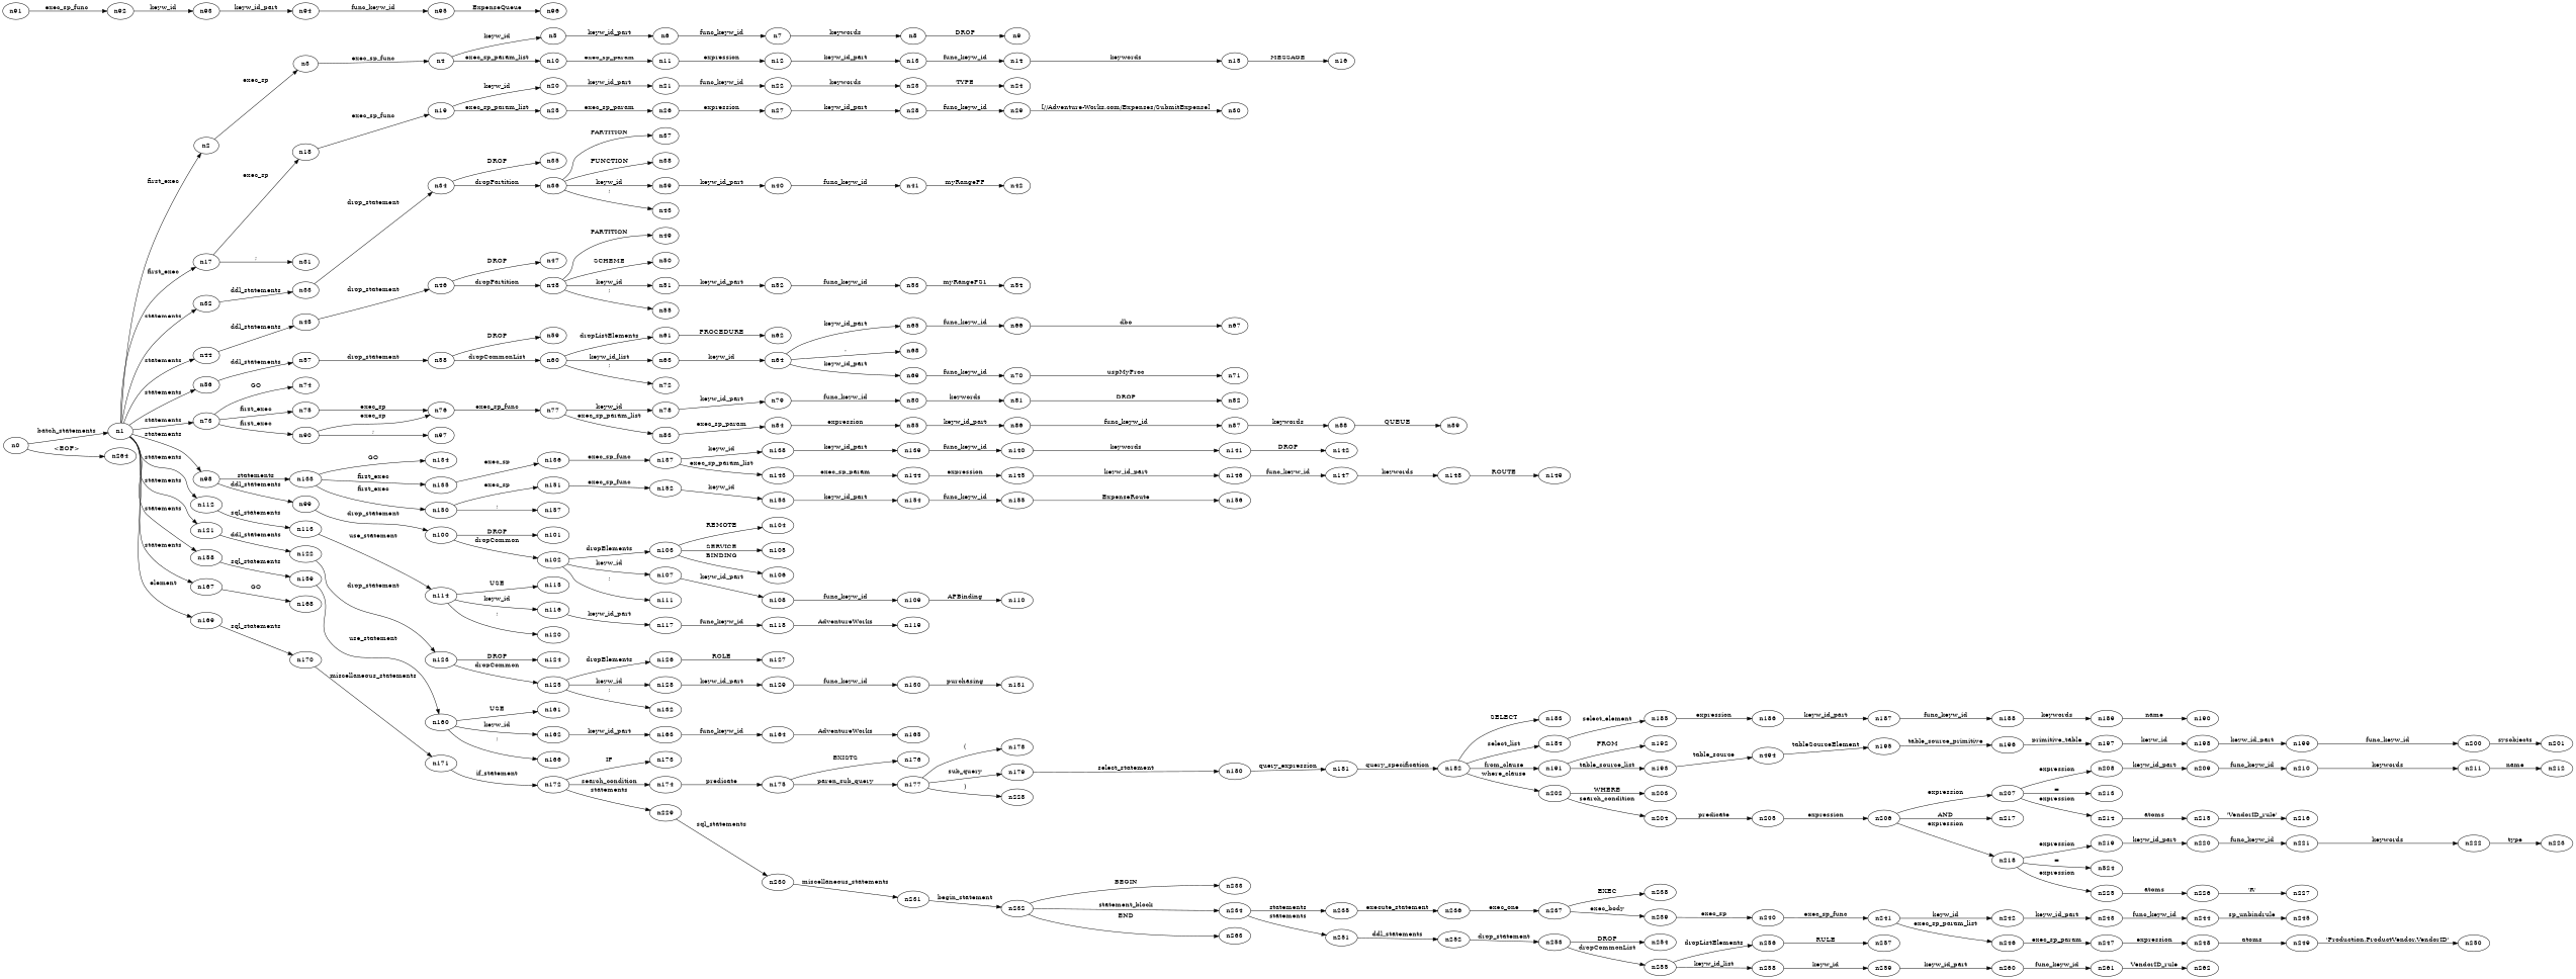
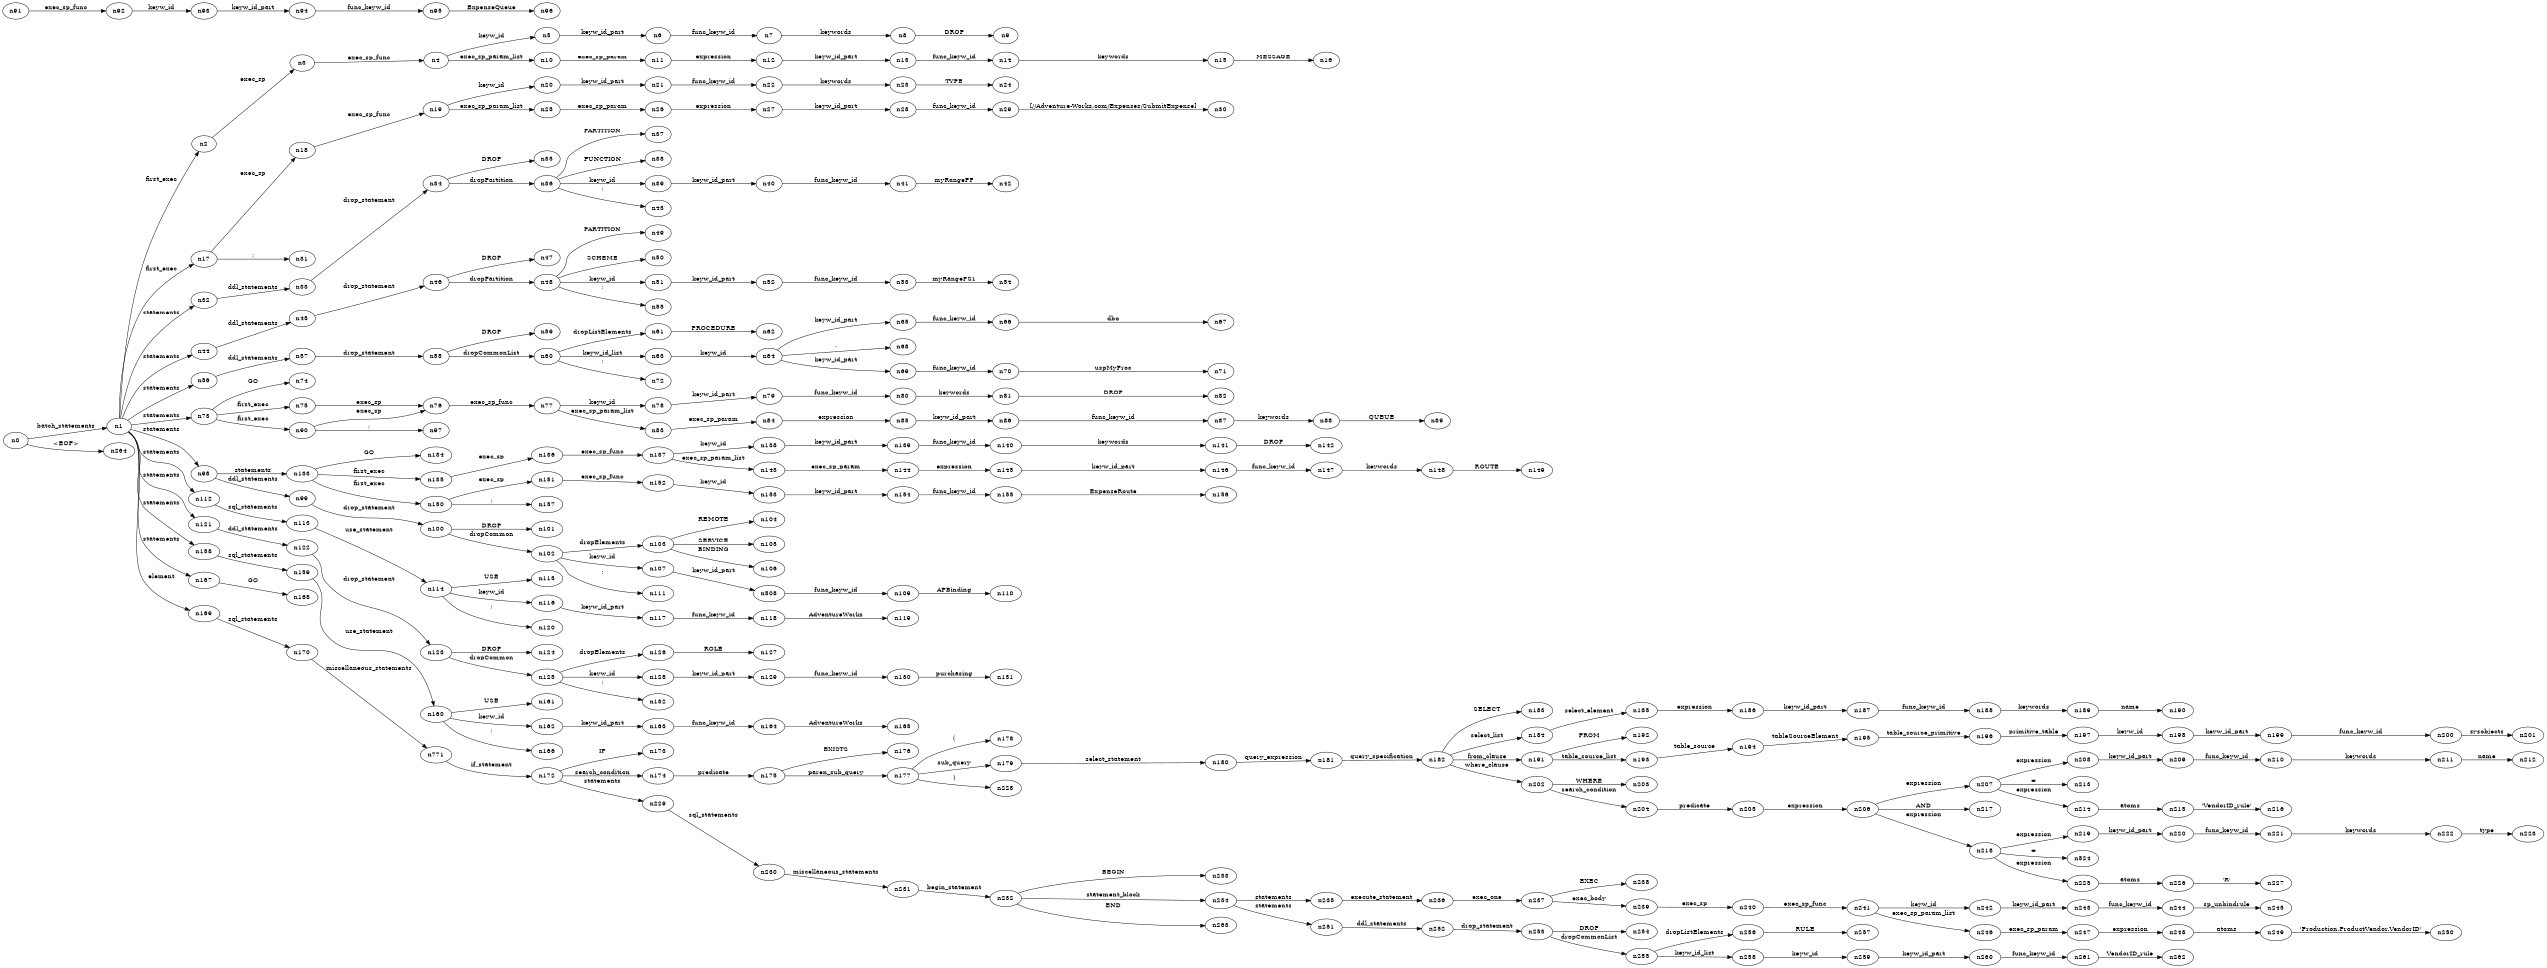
  digraph {
    rankdir=LR
    n0
    n1
    n264
    n2
    n17
    n32
    n44
    n56
    n73
    n98
    n112
    n121
    n158
    n167
    n169
    n3
    n18
    n31
    n33
    n45
    n57
    n74
    n75
    n90
    n133
    n99
    n113
    n122
    n134
    n135
    n150
    n159
    n168
    n170
    n4
    n5
    n10
    n6
    n11
    n7
    n8
    n9
    n12
    n13
    n14
    n15
    n16
    n19
    n20
    n25
    n21
    n26
    n22
    n23
    n24
    n27
    n28
    n29
    n30
    n34
    n35
    n36
    n37
    n38
    n39
    n43
    n40
    n41
    n42
    n46
    n47
    n48
    n49
    n50
    n51
    n55
    n52
    n53
    n54
    n58
    n59
    n60
    n61
    n63
    n72
    n62
    n64
    n65
    n68
    n69
    n66
    n70
    n67
    n71
    n76
    n97
    n77
    n78
    n83
    n79
    n84
    n80
    n81
    n82
    n85
    n86
    n87
    n88
    n89
    n91
    n92
    n93
    n94
    n95
    n96
    n100
    n101
    n102
    n103
    n107
    n111
    n104
    n105
    n106
-   n108
+   n108 [label=n508]
    n109
    n110
    n114
    n115
    n116
    n120
    n117
    n118
    n119
    n123
    n124
    n125
    n126
    n128
    n132
    n127
    n129
    n130
    n131
    n136
    n151
    n157
    n137
    n138
    n143
    n139
    n144
    n140
    n141
    n142
    n145
    n146
    n147
    n148
    n149
    n152
    n153
    n154
    n155
    n156
    n160
    n161
    n162
    n166
    n163
    n164
    n165
-   n171
+   n171 [label=n771]
    n172
    n173
    n174
    n229
    n175
    n230
    n176
    n177
    n178
    n179
    n228
    n180
    n181
    n182
    n183
    n184
    n191
    n202
    n185
    n192
    n193
    n203
    n204
    n186
    n187
    n188
    n189
    n190
-   n194 [label=n494]
+   n194
    n195
    n196
    n197
    n198
    n199
    n200
    n201
    n205
    n206
    n207
    n217
    n218
    n208
    n213
    n214
    n219
    n224 [label=n524]
    n225
    n209
    n215
    n210
    n211
    n212
    n216
    n220
    n226
    n221
    n222
    n223
    n227
    n231
    n232
    n233
    n234
    n263
    n235
    n251
    n236
    n252
    n237
    n238
    n239
    n240
    n241
    n242
    n246
    n243
    n247
    n244
    n245
    n248
    n249
    n250
    n253
    n254
    n255
    n256
    n258
    n257
    n259
    n260
    n261
    n262
    n0 -> n1 [label=batch_statements]
    n0 -> n264 [label="<EOF>"]
    n1 -> n2 [label=first_exec]
    n1 -> n17 [label=first_exec]
    n1 -> n32 [label=statements]
    n1 -> n44 [label=statements]
    n1 -> n56 [label=statements]
    n1 -> n73 [label=statements]
    n1 -> n98 [label=statements]
    n1 -> n112 [label=statements]
    n1 -> n121 [label=statements]
    n1 -> n158 [label=statements]
    n1 -> n167 [label=statements]
    n1 -> n169 [label=element]
    n2 -> n3 [label=exec_sp]
    n17 -> n18 [label=exec_sp]
    n17 -> n31 [label=";"]
    n32 -> n33 [label=ddl_statements]
    n44 -> n45 [label=ddl_statements]
    n56 -> n57 [label=ddl_statements]
    n73 -> n74 [label=GO]
    n73 -> n75 [label=first_exec]
    n73 -> n90 [label=first_exec]
    n98 -> n133 [label=statements]
    n98 -> n99 [label=ddl_statements]
    n112 -> n113 [label=sql_statements]
    n121 -> n122 [label=ddl_statements]
    n158 -> n159 [label=sql_statements]
    n167 -> n168 [label=GO]
    n169 -> n170 [label=sql_statements]
    n3 -> n4 [label=exec_sp_func]
    n18 -> n19 [label=exec_sp_func]
    n33 -> n34 [label=drop_statement]
    n45 -> n46 [label=drop_statement]
    n57 -> n58 [label=drop_statement]
    n75 -> n76 [label=exec_sp]
    n90 -> n76 [label=exec_sp]
    n90 -> n97 [label=";"]
    n133 -> n134 [label=GO]
    n133 -> n135 [label=first_exec]
    n133 -> n150 [label=first_exec]
    n99 -> n100 [label=drop_statement]
    n113 -> n114 [label=use_statement]
    n122 -> n123 [label=drop_statement]
    n135 -> n136 [label=exec_sp]
    n150 -> n151 [label=exec_sp]
    n150 -> n157 [label=";"]
    n159 -> n160 [label=use_statement]
    n170 -> n171 [label=miscellaneous_statements]
    n4 -> n5 [label=keyw_id]
    n4 -> n10 [label=exec_sp_param_list]
    n5 -> n6 [label=keyw_id_part]
    n10 -> n11 [label=exec_sp_param]
    n6 -> n7 [label=func_keyw_id]
    n11 -> n12 [label=expression]
    n7 -> n8 [label=keywords]
    n8 -> n9 [label=DROP]
    n12 -> n13 [label=keyw_id_part]
    n13 -> n14 [label=func_keyw_id]
    n14 -> n15 [label=keywords]
    n15 -> n16 [label=MESSAGE]
    n19 -> n20 [label=keyw_id]
    n19 -> n25 [label=exec_sp_param_list]
    n20 -> n21 [label=keyw_id_part]
    n25 -> n26 [label=exec_sp_param]
    n21 -> n22 [label=func_keyw_id]
    n26 -> n27 [label=expression]
    n22 -> n23 [label=keywords]
    n23 -> n24 [label=TYPE]
    n27 -> n28 [label=keyw_id_part]
    n28 -> n29 [label=func_keyw_id]
    n29 -> n30 [label="[//Adventure-Works.com/Expenses/SubmitExpense]"]
    n34 -> n35 [label=DROP]
    n34 -> n36 [label=dropPartition]
    n36 -> n37 [label=PARTITION]
    n36 -> n38 [label=FUNCTION]
    n36 -> n39 [label=keyw_id]
    n36 -> n43 [label=";"]
    n39 -> n40 [label=keyw_id_part]
    n40 -> n41 [label=func_keyw_id]
    n41 -> n42 [label=myRangePF]
    n46 -> n47 [label=DROP]
    n46 -> n48 [label=dropPartition]
    n48 -> n49 [label=PARTITION]
    n48 -> n50 [label=SCHEME]
    n48 -> n51 [label=keyw_id]
    n48 -> n55 [label=";"]
    n51 -> n52 [label=keyw_id_part]
    n52 -> n53 [label=func_keyw_id]
    n53 -> n54 [label=myRangePS1]
    n58 -> n59 [label=DROP]
    n58 -> n60 [label=dropCommonList]
    n60 -> n61 [label=dropListElements]
    n60 -> n63 [label=keyw_id_list]
    n60 -> n72 [label=";"]
    n61 -> n62 [label=PROCEDURE]
    n63 -> n64 [label=keyw_id]
    n64 -> n65 [label=keyw_id_part]
    n64 -> n68 [label="."]
    n64 -> n69 [label=keyw_id_part]
    n65 -> n66 [label=func_keyw_id]
    n69 -> n70 [label=func_keyw_id]
    n66 -> n67 [label=dbo]
    n70 -> n71 [label=uspMyProc]
    n76 -> n77 [label=exec_sp_func]
    n77 -> n78 [label=keyw_id]
    n77 -> n83 [label=exec_sp_param_list]
    n78 -> n79 [label=keyw_id_part]
    n83 -> n84 [label=exec_sp_param]
    n79 -> n80 [label=func_keyw_id]
    n84 -> n85 [label=expression]
    n80 -> n81 [label=keywords]
    n81 -> n82 [label=DROP]
    n85 -> n86 [label=keyw_id_part]
    n86 -> n87 [label=func_keyw_id]
    n87 -> n88 [label=keywords]
    n88 -> n89 [label=QUEUE]
    n91 -> n92 [label=exec_sp_func]
    n92 -> n93 [label=keyw_id]
    n93 -> n94 [label=keyw_id_part]
    n94 -> n95 [label=func_keyw_id]
    n95 -> n96 [label=ExpenseQueue]
    n100 -> n101 [label=DROP]
    n100 -> n102 [label=dropCommon]
    n102 -> n103 [label=dropElements]
    n102 -> n107 [label=keyw_id]
    n102 -> n111 [label=";"]
    n103 -> n104 [label=REMOTE]
    n103 -> n105 [label=SERVICE]
    n103 -> n106 [label=BINDING]
    n107 -> n108 [label=keyw_id_part]
    n108 -> n109 [label=func_keyw_id]
    n109 -> n110 [label=APBinding]
    n114 -> n115 [label=USE]
    n114 -> n116 [label=keyw_id]
    n114 -> n120 [label=";"]
    n116 -> n117 [label=keyw_id_part]
    n117 -> n118 [label=func_keyw_id]
    n118 -> n119 [label=AdventureWorks]
    n123 -> n124 [label=DROP]
    n123 -> n125 [label=dropCommon]
    n125 -> n126 [label=dropElements]
    n125 -> n128 [label=keyw_id]
    n125 -> n132 [label=";"]
    n126 -> n127 [label=ROLE]
    n128 -> n129 [label=keyw_id_part]
    n129 -> n130 [label=func_keyw_id]
    n130 -> n131 [label=purchasing]
    n136 -> n137 [label=exec_sp_func]
    n151 -> n152 [label=exec_sp_func]
    n137 -> n138 [label=keyw_id]
    n137 -> n143 [label=exec_sp_param_list]
    n138 -> n139 [label=keyw_id_part]
    n143 -> n144 [label=exec_sp_param]
    n139 -> n140 [label=func_keyw_id]
    n144 -> n145 [label=expression]
    n140 -> n141 [label=keywords]
    n141 -> n142 [label=DROP]
    n145 -> n146 [label=keyw_id_part]
    n146 -> n147 [label=func_keyw_id]
    n147 -> n148 [label=keywords]
    n148 -> n149 [label=ROUTE]
    n152 -> n153 [label=keyw_id]
    n153 -> n154 [label=keyw_id_part]
    n154 -> n155 [label=func_keyw_id]
    n155 -> n156 [label=ExpenseRoute]
    n160 -> n161 [label=USE]
    n160 -> n162 [label=keyw_id]
    n160 -> n166 [label=";"]
    n162 -> n163 [label=keyw_id_part]
    n163 -> n164 [label=func_keyw_id]
    n164 -> n165 [label=AdventureWorks]
    n171 -> n172 [label=if_statement]
    n172 -> n173 [label=IF]
    n172 -> n174 [label=search_condition]
    n172 -> n229 [label=statements]
    n174 -> n175 [label=predicate]
    n229 -> n230 [label=sql_statements]
    n175 -> n176 [label=EXISTS]
    n175 -> n177 [label=paren_sub_query]
    n230 -> n231 [label=miscellaneous_statements]
    n177 -> n178 [label="("]
    n177 -> n179 [label=sub_query]
    n177 -> n228 [label=")"]
    n179 -> n180 [label=select_statement]
    n180 -> n181 [label=query_expression]
    n181 -> n182 [label=query_specification]
    n182 -> n183 [label=SELECT]
    n182 -> n184 [label=select_list]
    n182 -> n191 [label=from_clause]
    n182 -> n202 [label=where_clause]
    n184 -> n185 [label=select_element]
    n191 -> n192 [label=FROM]
    n191 -> n193 [label=table_source_list]
    n202 -> n203 [label=WHERE]
    n202 -> n204 [label=search_condition]
    n185 -> n186 [label=expression]
    n193 -> n194 [label=table_source]
    n204 -> n205 [label=predicate]
    n186 -> n187 [label=keyw_id_part]
    n187 -> n188 [label=func_keyw_id]
    n188 -> n189 [label=keywords]
    n189 -> n190 [label=name]
    n194 -> n195 [label=tableSourceElement]
    n195 -> n196 [label=table_source_primitive]
    n196 -> n197 [label=primitive_table]
    n197 -> n198 [label=keyw_id]
    n198 -> n199 [label=keyw_id_part]
    n199 -> n200 [label=func_keyw_id]
    n200 -> n201 [label=sysobjects]
    n205 -> n206 [label=expression]
    n206 -> n207 [label=expression]
    n206 -> n217 [label=AND]
    n206 -> n218 [label=expression]
    n207 -> n208 [label=expression]
    n207 -> n213 [label="="]
    n207 -> n214 [label=expression]
    n218 -> n219 [label=expression]
    n218 -> n224 [label="="]
    n218 -> n225 [label=expression]
    n208 -> n209 [label=keyw_id_part]
    n214 -> n215 [label=atoms]
    n219 -> n220 [label=keyw_id_part]
    n225 -> n226 [label=atoms]
    n209 -> n210 [label=func_keyw_id]
    n215 -> n216 [label="'VendorID_rule'"]
    n210 -> n211 [label=keywords]
    n211 -> n212 [label=name]
    n220 -> n221 [label=func_keyw_id]
    n226 -> n227 [label="'R'"]
    n221 -> n222 [label=keywords]
    n222 -> n223 [label=type]
    n231 -> n232 [label=begin_statement]
    n232 -> n233 [label=BEGIN]
    n232 -> n234 [label=statement_block]
    n232 -> n263 [label=END]
    n234 -> n235 [label=statements]
    n234 -> n251 [label=statements]
    n235 -> n236 [label=execute_statement]
    n251 -> n252 [label=ddl_statements]
    n236 -> n237 [label=exec_one]
    n252 -> n253 [label=drop_statement]
    n237 -> n238 [label=EXEC]
    n237 -> n239 [label=exec_body]
    n239 -> n240 [label=exec_sp]
    n240 -> n241 [label=exec_sp_func]
    n241 -> n242 [label=keyw_id]
    n241 -> n246 [label=exec_sp_param_list]
    n242 -> n243 [label=keyw_id_part]
    n246 -> n247 [label=exec_sp_param]
    n243 -> n244 [label=func_keyw_id]
    n247 -> n248 [label=expression]
    n244 -> n245 [label=sp_unbindrule]
    n248 -> n249 [label=atoms]
    n249 -> n250 [label="'Production.ProductVendor.VendorID'"]
    n253 -> n254 [label=DROP]
    n253 -> n255 [label=dropCommonList]
    n255 -> n256 [label=dropListElements]
    n255 -> n258 [label=keyw_id_list]
    n256 -> n257 [label=RULE]
    n258 -> n259 [label=keyw_id]
    n259 -> n260 [label=keyw_id_part]
    n260 -> n261 [label=func_keyw_id]
    n261 -> n262 [label=VendorID_rule]
  }
